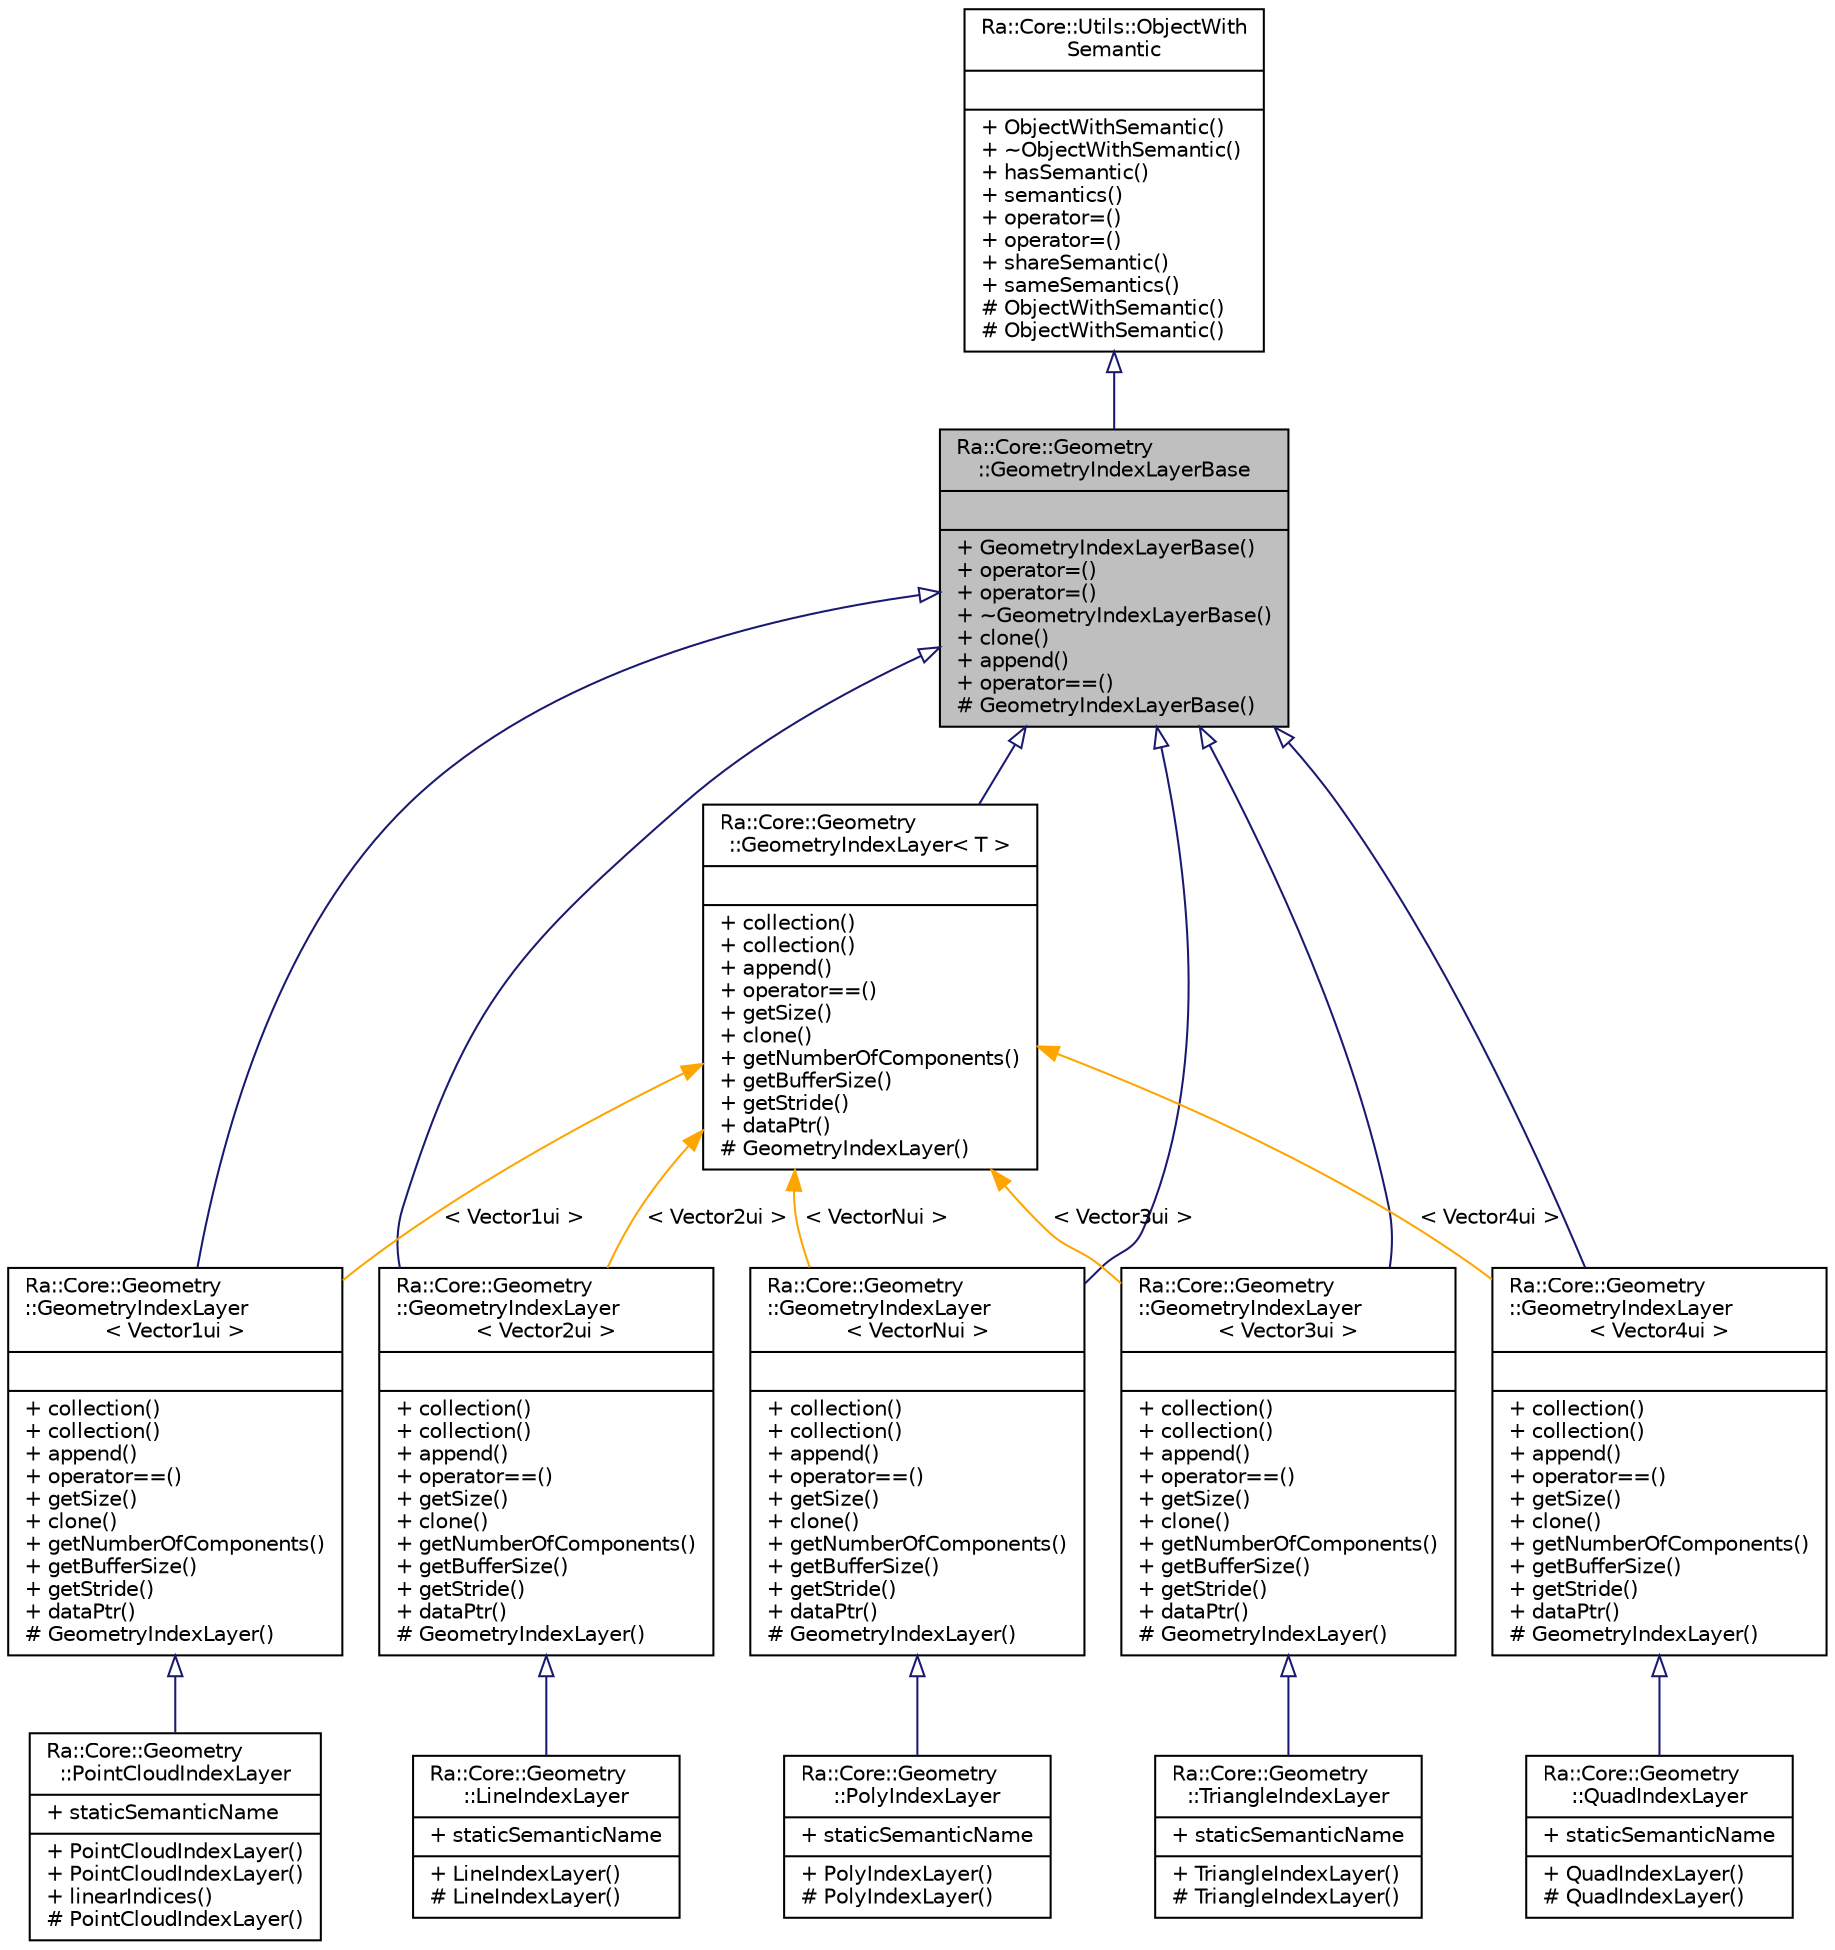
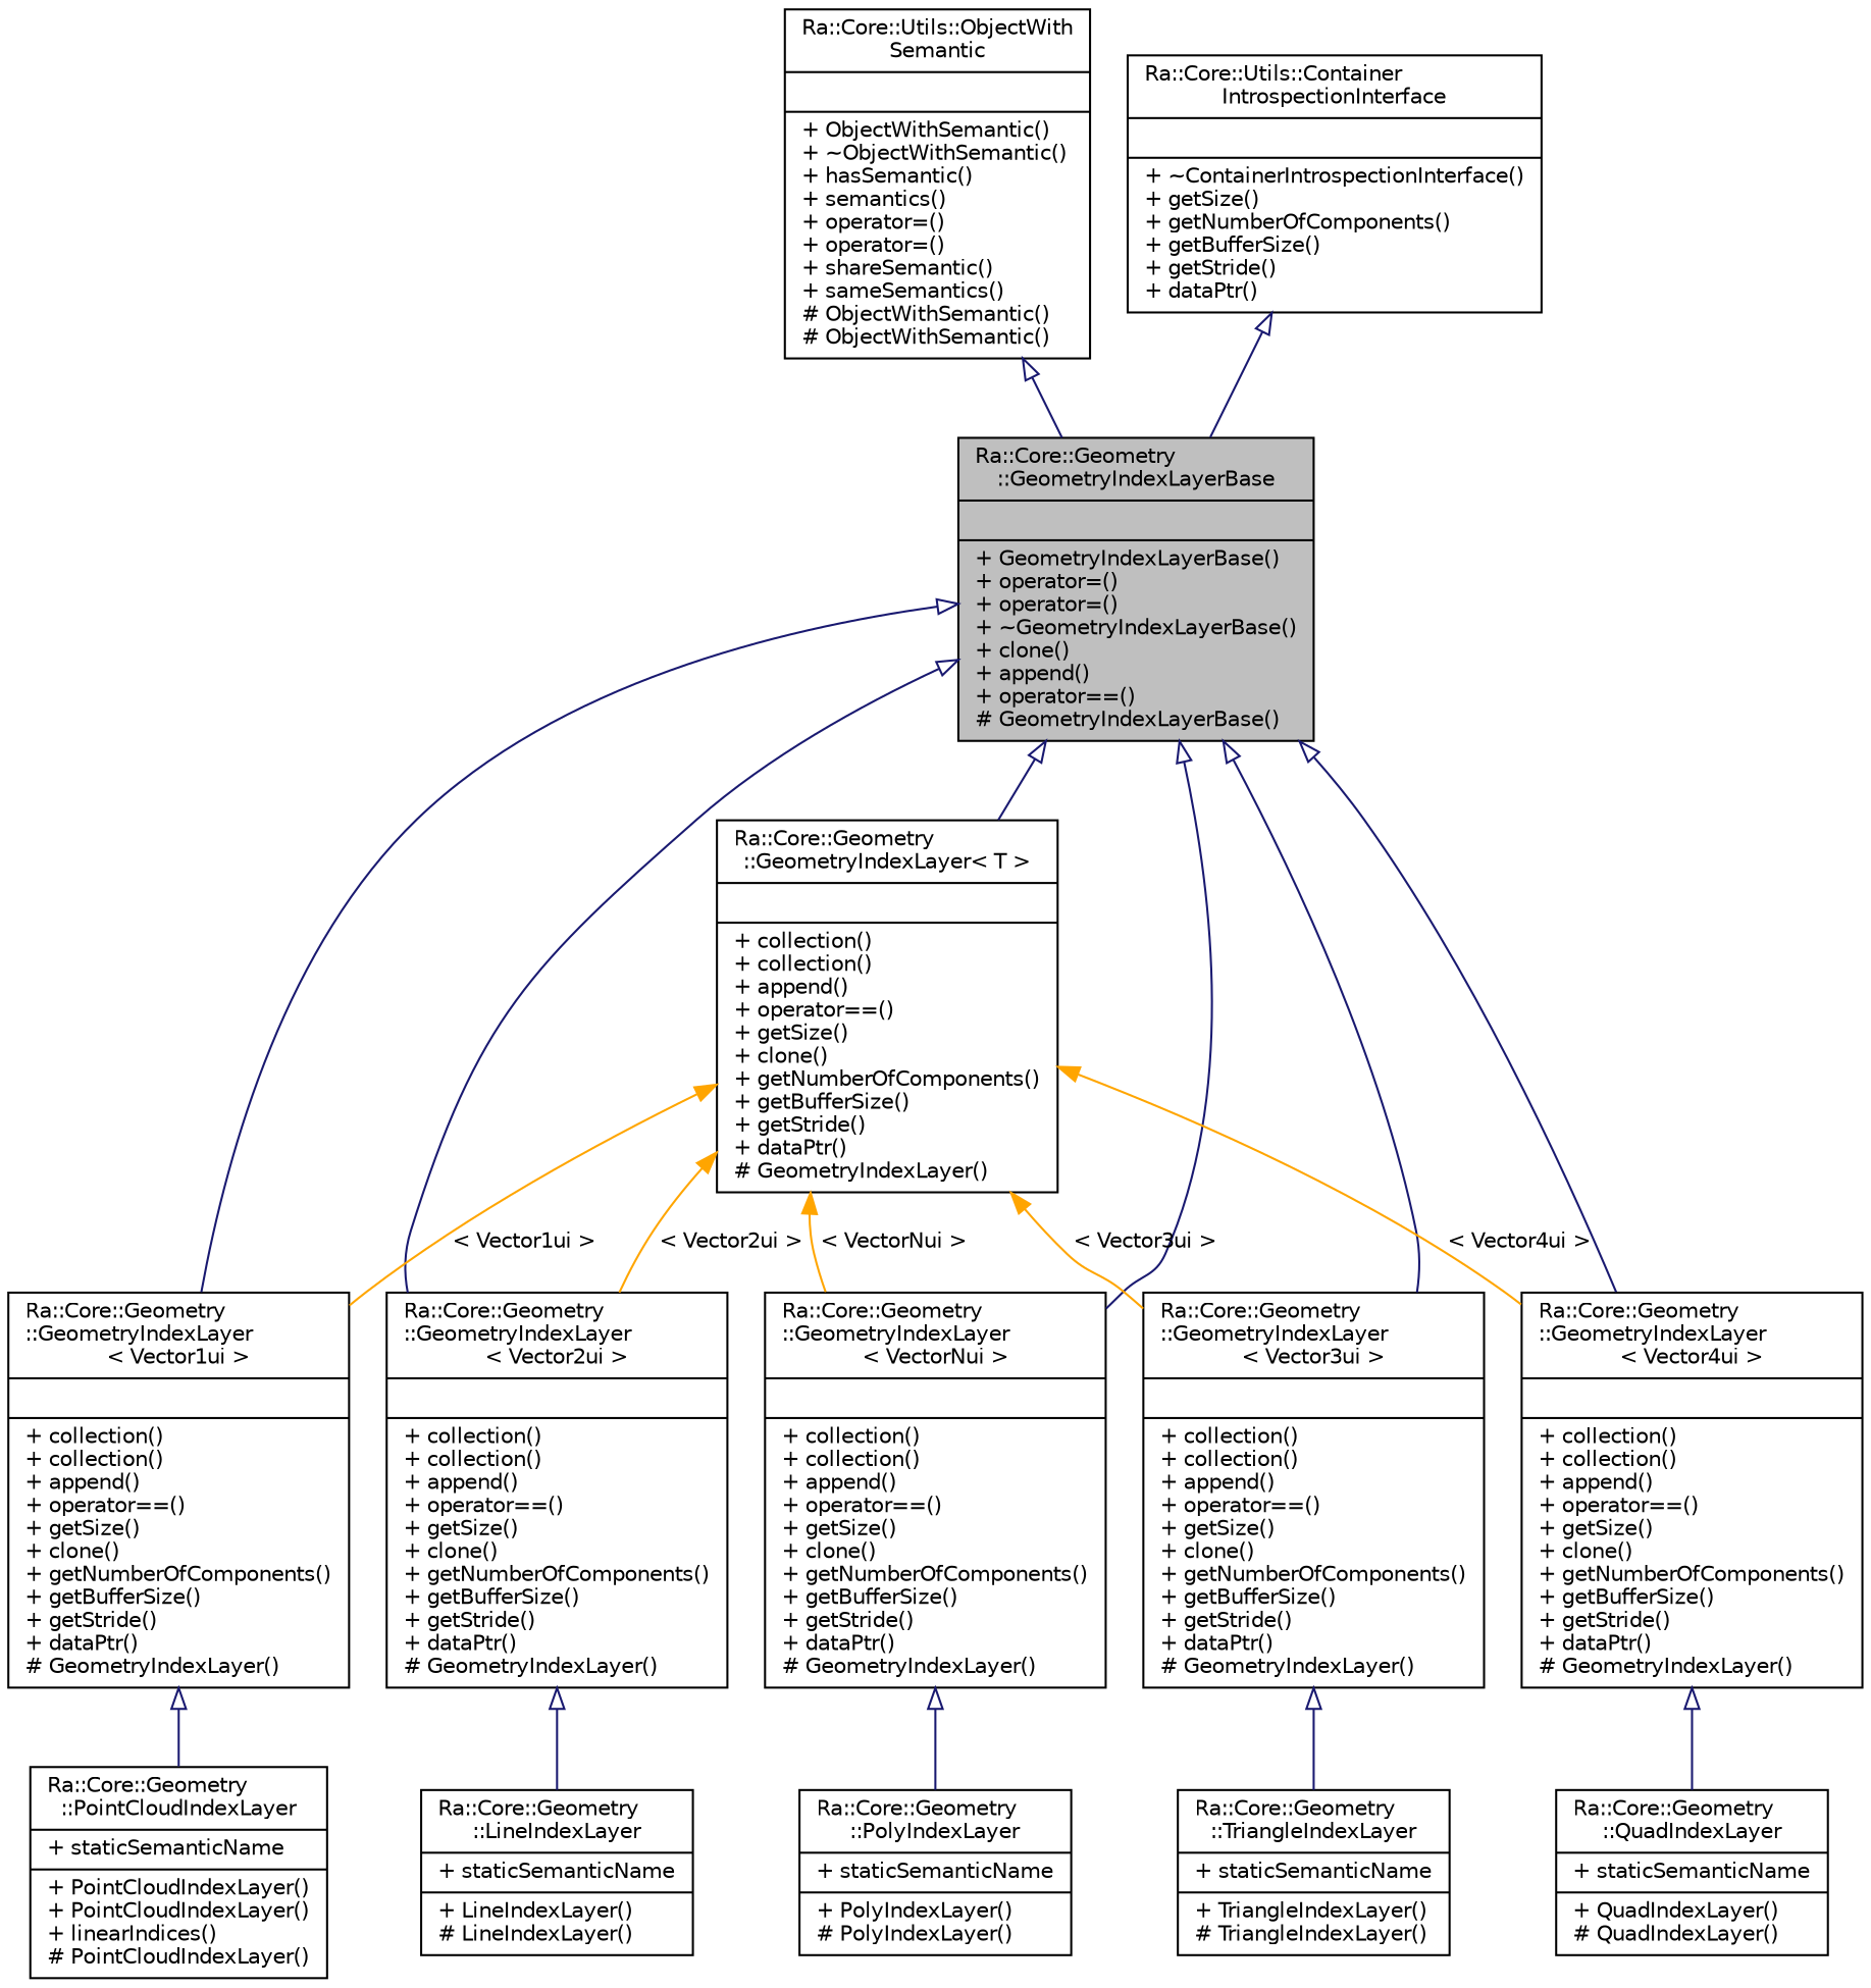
  digraph {
    node [color=black fillcolor=white fontname=Helvetica fontsize=10 shape=record style=filled]
    edge [arrowtail=onormal color=midnightblue dir=back fontname=Helvetica fontsize=10 labelfontname=Helvetica labelfontsize=10 style=solid]
    n1 [fillcolor=grey75 fontcolor=black height=0.2 label="{Ra::Core::Geometry\l::GeometryIndexLayerBase\n||+ GeometryIndexLayerBase()\l+ operator=()\l+ operator=()\l+ ~GeometryIndexLayerBase()\l+ clone()\l+ append()\l+ operator==()\l# GeometryIndexLayerBase()\l}" width=0.4]
    n2 [height=0.2 label="{Ra::Core::Geometry\l::GeometryIndexLayer\l\< Vector2ui \>\n||+ collection()\l+ collection()\l+ append()\l+ operator==()\l+ getSize()\l+ clone()\l+ getNumberOfComponents()\l+ getBufferSize()\l+ getStride()\l+ dataPtr()\l# GeometryIndexLayer()\l}" width=0.4]
    n3 [height=0.2 label="{Ra::Core::Geometry\l::GeometryIndexLayer\l\< Vector1ui \>\n||+ collection()\l+ collection()\l+ append()\l+ operator==()\l+ getSize()\l+ clone()\l+ getNumberOfComponents()\l+ getBufferSize()\l+ getStride()\l+ dataPtr()\l# GeometryIndexLayer()\l}" width=0.4]
    n4 [height=0.2 label="{Ra::Core::Geometry\l::GeometryIndexLayer\l\< VectorNui \>\n||+ collection()\l+ collection()\l+ append()\l+ operator==()\l+ getSize()\l+ clone()\l+ getNumberOfComponents()\l+ getBufferSize()\l+ getStride()\l+ dataPtr()\l# GeometryIndexLayer()\l}" width=0.4]
    n5 [height=0.2 label="{Ra::Core::Geometry\l::GeometryIndexLayer\l\< Vector4ui \>\n||+ collection()\l+ collection()\l+ append()\l+ operator==()\l+ getSize()\l+ clone()\l+ getNumberOfComponents()\l+ getBufferSize()\l+ getStride()\l+ dataPtr()\l# GeometryIndexLayer()\l}" width=0.4]
    n6 [height=0.2 label="{Ra::Core::Geometry\l::GeometryIndexLayer\l\< Vector3ui \>\n||+ collection()\l+ collection()\l+ append()\l+ operator==()\l+ getSize()\l+ clone()\l+ getNumberOfComponents()\l+ getBufferSize()\l+ getStride()\l+ dataPtr()\l# GeometryIndexLayer()\l}" width=0.4]
    n7 [height=0.2 label="{Ra::Core::Geometry\l::GeometryIndexLayer\< T \>\n||+ collection()\l+ collection()\l+ append()\l+ operator==()\l+ getSize()\l+ clone()\l+ getNumberOfComponents()\l+ getBufferSize()\l+ getStride()\l+ dataPtr()\l# GeometryIndexLayer()\l}" width=0.4]
    n8 [height=0.2 label="{Ra::Core::Utils::ObjectWith\lSemantic\n||+ ObjectWithSemantic()\l+ ~ObjectWithSemantic()\l+ hasSemantic()\l+ semantics()\l+ operator=()\l+ operator=()\l+ shareSemantic()\l+ sameSemantics()\l# ObjectWithSemantic()\l# ObjectWithSemantic()\l}" width=0.4]
+   n9 [height=0.2 label="{Ra::Core::Utils::Container\lIntrospectionInterface\n||+ ~ContainerIntrospectionInterface()\l+ getSize()\l+ getNumberOfComponents()\l+ getBufferSize()\l+ getStride()\l+ dataPtr()\l}" width=0.4]
    n10 [height=0.2 label="{Ra::Core::Geometry\l::LineIndexLayer\n|+ staticSemanticName\l|+ LineIndexLayer()\l# LineIndexLayer()\l}" width=0.4]
    n11 [height=0.2 label="{Ra::Core::Geometry\l::PointCloudIndexLayer\n|+ staticSemanticName\l|+ PointCloudIndexLayer()\l+ PointCloudIndexLayer()\l+ linearIndices()\l# PointCloudIndexLayer()\l}" width=0.4]
    n12 [height=0.2 label="{Ra::Core::Geometry\l::PolyIndexLayer\n|+ staticSemanticName\l|+ PolyIndexLayer()\l# PolyIndexLayer()\l}" width=0.4]
    n13 [height=0.2 label="{Ra::Core::Geometry\l::QuadIndexLayer\n|+ staticSemanticName\l|+ QuadIndexLayer()\l# QuadIndexLayer()\l}" width=0.4]
    n14 [height=0.2 label="{Ra::Core::Geometry\l::TriangleIndexLayer\n|+ staticSemanticName\l|+ TriangleIndexLayer()\l# TriangleIndexLayer()\l}" width=0.4]
    n1 -> n2
    n1 -> n3
    n1 -> n4
    n1 -> n5
    n1 -> n6
    n1 -> n7
    n2 -> n10
    n3 -> n11
    n4 -> n12
    n5 -> n13
    n6 -> n14
    n7 -> n2 [color=orange label=" \< Vector2ui \>" arrowtail=""]
    n7 -> n3 [color=orange label=" \< Vector1ui \>" arrowtail=""]
    n7 -> n4 [color=orange label=" \< VectorNui \>" arrowtail=""]
    n7 -> n5 [color=orange label=" \< Vector4ui \>" arrowtail=""]
    n7 -> n6 [color=orange label=" \< Vector3ui \>" arrowtail=""]
    n8 -> n1
+   n9 -> n1
  }
